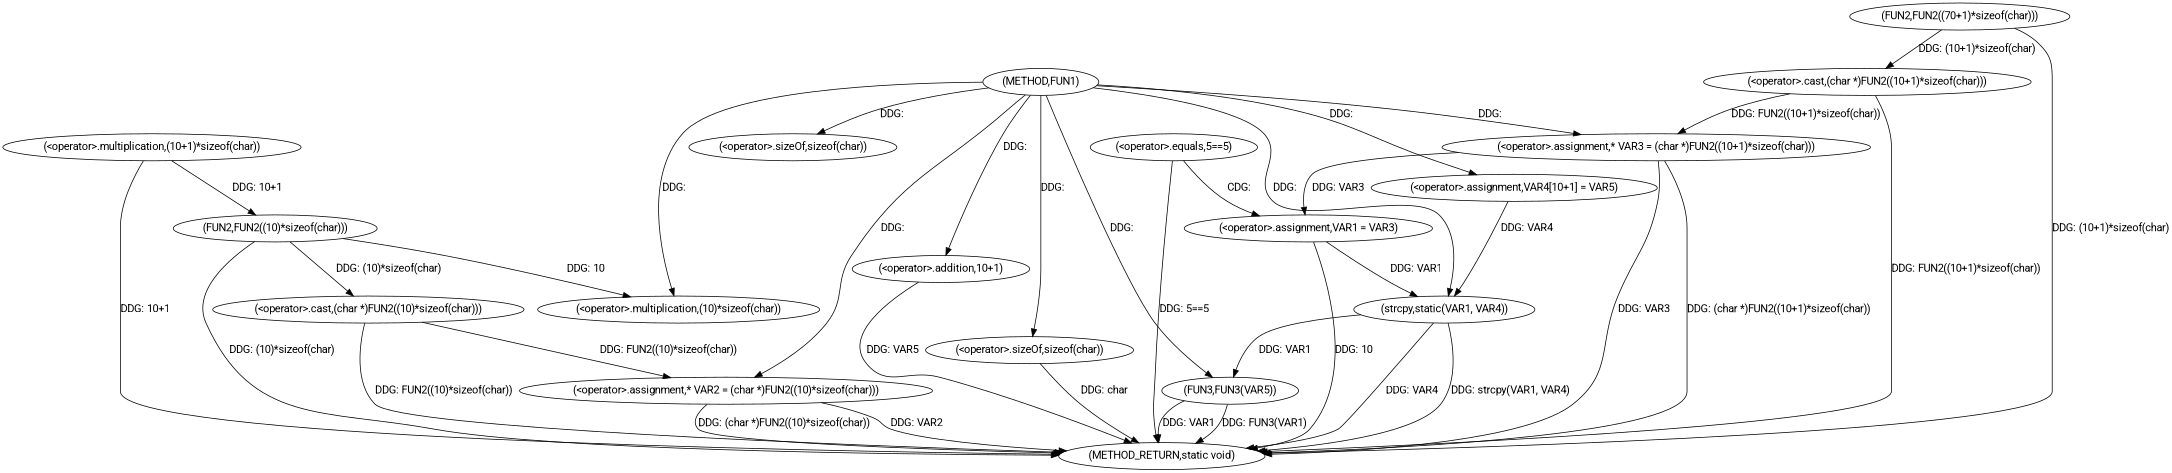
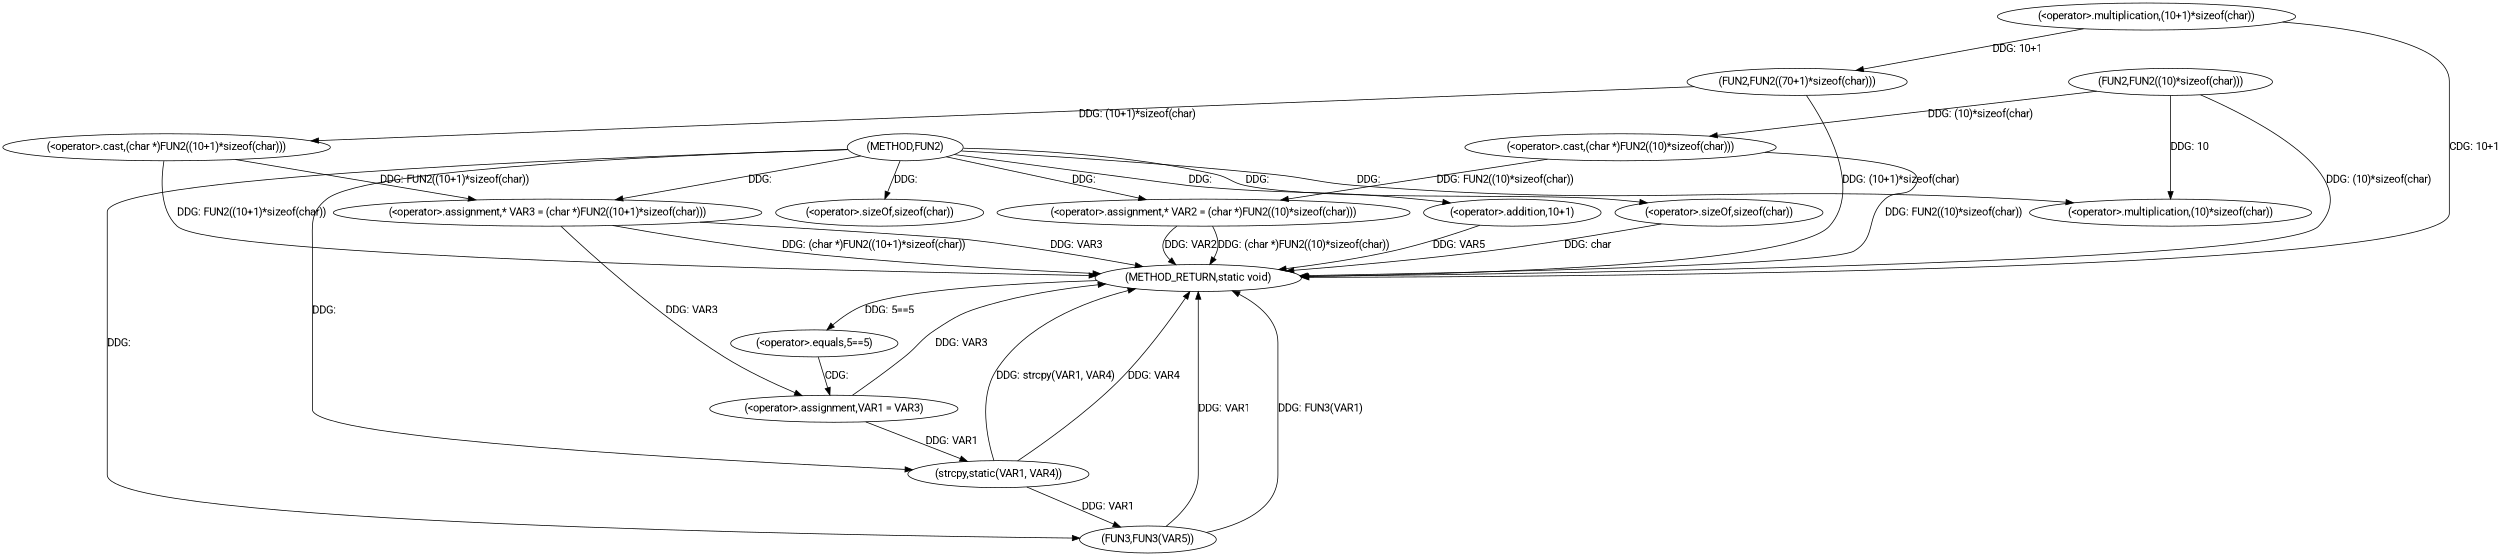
  digraph {
    fontname=Roboto
    node [fontname=Roboto]
    edge [fontname=Roboto]
-   n1 [label="(METHOD,FUN1)"]
+   n1 [label="(METHOD,FUN2)"]
    n2 [label="(<operator>.assignment,* VAR2 = (char *)FUN2((10)*sizeof(char)))"]
    n3 [label="(<operator>.multiplication,(10)*sizeof(char))"]
    n4 [label="(<operator>.sizeOf,sizeof(char))"]
    n5 [label="(<operator>.assignment,* VAR3 = (char *)FUN2((10+1)*sizeof(char)))"]
    n6 [label="(<operator>.addition,10+1)"]
    n7 [label="(<operator>.sizeOf,sizeof(char))"]
-   n8 [label="(<operator>.assignment,VAR4[10+1] = VAR5)"]
    n9 [label="(strcpy,static(VAR1, VAR4))"]
    n10 [label="(FUN3,FUN3(VAR5))"]
    n11 [label="(METHOD_RETURN,static void)"]
    n12 [label="(<operator>.assignment,VAR1 = VAR3)"]
    n13 [label="(<operator>.multiplication,(10+1)*sizeof(char))"]
    n14 [label="(FUN2,FUN2((70+1)*sizeof(char)))"]
    n15 [label="(<operator>.equals,5==5)"]
    n16 [label="(<operator>.cast,(char *)FUN2((10)*sizeof(char)))"]
    n17 [label="(FUN2,FUN2((10)*sizeof(char)))"]
    n18 [label="(<operator>.cast,(char *)FUN2((10+1)*sizeof(char)))"]
    n1 -> n2 [label="DDG: "]
    n1 -> n3 [label="DDG: "]
    n1 -> n4 [label="DDG: "]
    n1 -> n5 [label="DDG: "]
    n1 -> n6 [label="DDG: "]
    n1 -> n7 [label="DDG: "]
-   n1 -> n8 [label="DDG: "]
    n1 -> n9 [label="DDG: "]
    n1 -> n10 [label="DDG: "]
    n2 -> n11 [label="DDG: VAR2"]
    n2 -> n11 [label="DDG: (char *)FUN2((10)*sizeof(char))"]
    n5 -> n11 [label="DDG: VAR3"]
    n5 -> n11 [label="DDG: (char *)FUN2((10+1)*sizeof(char))"]
    n5 -> n12 [label="DDG: VAR3"]
    n6 -> n11 [label="DDG: VAR5"]
    n7 -> n11 [label="DDG: char"]
-   n8 -> n9 [label="DDG: VAR4"]
    n9 -> n10 [label="DDG: VAR1"]
    n9 -> n11 [label="DDG: VAR4"]
    n9 -> n11 [label="DDG: strcpy(VAR1, VAR4)"]
    n10 -> n11 [label="DDG: VAR1"]
    n10 -> n11 [label="DDG: FUN3(VAR1)"]
    n12 -> n9 [label="DDG: VAR1"]
-   n12 -> n11 [label="DDG: 10"]
-   n13 -> n11 [label="DDG: 10+1"]
-   n13 -> n17 [label="DDG: 10+1"]
+   n12 -> n11 [label="DDG: VAR3"]
+   n13 -> n11 [label="CDG: 10+1"]
+   n13 -> n14 [label="DDG: 10+1"]
    n14 -> n11 [label="DDG: (10+1)*sizeof(char)"]
    n14 -> n18 [label="DDG: (10+1)*sizeof(char)"]
-   n15 -> n11 [label="DDG: 5==5"]
+   n11 -> n15 [label="DDG: 5==5"]
    n15 -> n12 [label="CDG: "]
    n16 -> n2 [label="DDG: FUN2((10)*sizeof(char))"]
    n16 -> n11 [label="DDG: FUN2((10)*sizeof(char))"]
    n17 -> n3 [label="DDG: 10"]
    n17 -> n11 [label="DDG: (10)*sizeof(char)"]
    n17 -> n16 [label="DDG: (10)*sizeof(char)"]
    n18 -> n5 [label="DDG: FUN2((10+1)*sizeof(char))"]
    n18 -> n11 [label="DDG: FUN2((10+1)*sizeof(char))"]
  }
